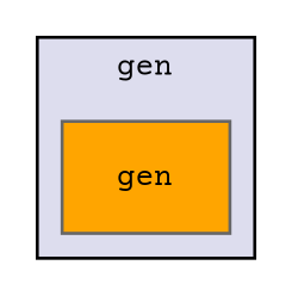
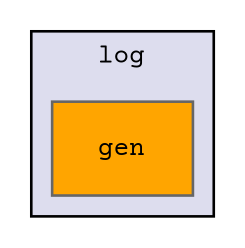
  digraph {
    compound=true
    fontname="Courier Prime"
    n1 [fillcolor=orange fontname="Courier Prime" fontsize=10 label=gen pencolor=black shape=box style=filled color=gray40]
    subgraph cluster_1 {
      bgcolor="#ddddee"
      fontsize=10
-     label=gen
+     label=log
      pencolor=black
      n1
    }
  }
